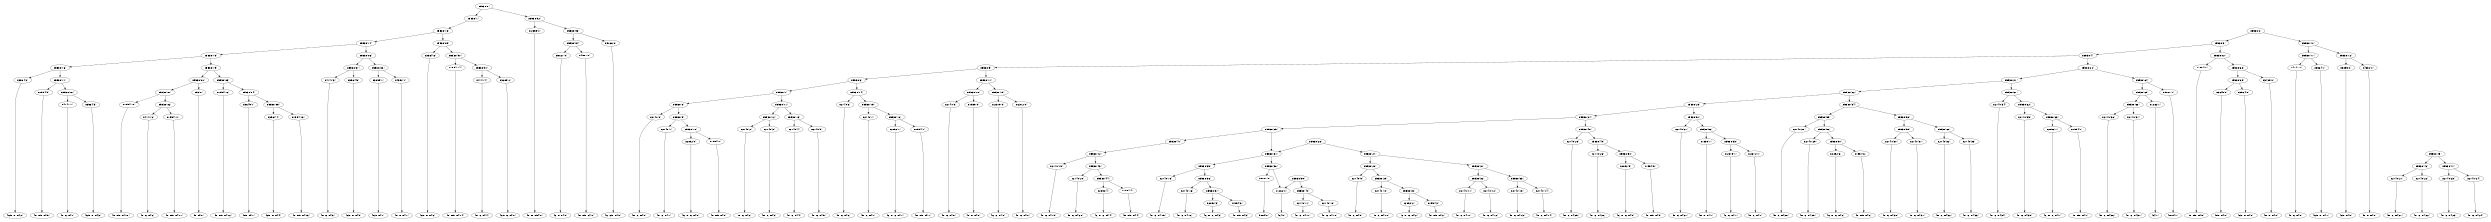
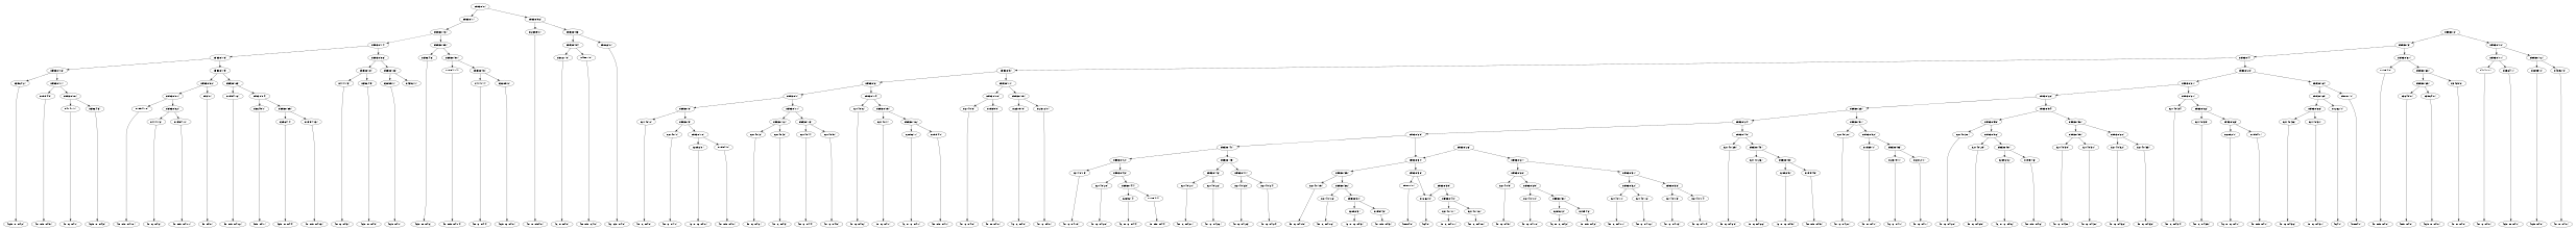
  digraph {
    "L5538(0)"
    "L5538(1)"
    "L5538(92)"
    "L5538(2)"
    "L5538(73)"
    "L-2359(0)"
    "L5538(93)"
    "L5538(3)"
    "L5538(70)"
    "L5538(74)"
    "L5538(89)"
    "L5538(94)"
    "L5066(0)"
    "L5538(4)"
    "L5538(67)"
    "L5538(71)"
    "L5538(72)"
    "L5538(75)"
    "L5538(86)"
    "L3564(6)"
    "L5538(90)"
    "L5027(0)"
    "L4581(0)"
    "L5538(5)"
    "L5538(20)"
    "L1954(8)"
    "L5538(68)"
    "L4741(0)"
    "L3564(1)"
    "L3895(0)"
    "L4392(0)"
    "L5538(76)"
    "L5538(79)"
    "L5538(87)"
    "L5538(88)"
    "L1954(14)"
    "L5538(91)"
    "L5538(6)"
    "L5538(17)"
    "L5538(21)"
    "L5538(64)"
    "L5538(69)"
    "L3429(0)"
    "L3564(2)"
    "L5538(77)"
    "L5538(80)"
    "L5538(83)"
    "L4741(3)"
    "L3564(5)"
    "L3895(1)"
    "L4392(1)"
    "L4741(4)"
    "L3289(0)"
    "L5538(7)"
    "L5538(14)"
    "L5538(18)"
    "L5538(19)"
    "L5538(22)"
    "L5538(61)"
    "L5538(65)"
    "L5007(1)"
    "L3649(0)"
    "L3564(0)"
    "L1954(9)"
    "L5538(78)"
    "L5538(81)"
    "L93(0)"
    "L1954(12)"
    "L5538(84)"
    "L5538(8)"
    "L5538(11)"
    "L2740(6)"
    "L5538(15)"
    "L2740(8)"
    "L1539(0)"
    "L-2379(0)"
    "L-2372(0)"
    "L5538(23)"
    "L5538(54)"
    "L2740(34)"
    "L5538(62)"
    "L5538(66)"
    "L1262(1)"
    "L4741(1)"
    "L3564(3)"
    "L1954(10)"
    "L5538(82)"
    "L3649(1)"
    "L5538(85)"
    "L2740(0)"
    "L5538(9)"
    "L5538(12)"
    "L5538(13)"
    "L2740(7)"
    "L5538(16)"
    "L5538(24)"
    "L5538(51)"
    "L5538(55)"
    "L5538(58)"
    "L2740(35)"
    "L5538(63)"
    "L2740(36)"
    "L2740(37)"
    "L4741(2)"
    "L1954(11)"
    "L3564(4)"
    "L1954(13)"
    "L2740(1)"
    "L5538(10)"
    "L2740(2)"
    "L2740(3)"
    "L2740(4)"
    "L2740(5)"
    "L2892(1)"
    "L1954(1)"
    "L5538(25)"
    "L5538(48)"
    "L2740(27)"
    "L5538(52)"
    "L2740(28)"
    "L5538(56)"
    "L5538(59)"
    "L5538(60)"
    "L2892(7)"
    "L1954(7)"
    "L2892(0)"
    "L1954(0)"
    "L5538(26)"
    "L5538(41)"
    "L2740(25)"
    "L5538(49)"
    "L1539(1)"
    "L5538(53)"
    "L2740(29)"
    "L5538(57)"
    "L2740(30)"
    "L2740(31)"
    "L2740(32)"
    "L2740(33)"
    "L5538(27)"
    "L5538(34)"
    "L5538(42)"
    "L5538(45)"
    "L2740(26)"
    "L5538(50)"
    "L-2379(1)"
    "L-2372(1)"
    "L2892(6)"
    "L1954(6)"
    "L5538(28)"
    "L5538(31)"
    "L5538(35)"
    "L5538(38)"
    "L2740(19)"
    "L5538(43)"
    "L5538(46)"
    "L5538(47)"
    "L2892(5)"
    "L1954(5)"
    "L2740(9)"
    "L5538(29)"
    "L5538(32)"
    "L5538(33)"
    "L2740(15)"
    "L5538(36)"
    "L5538(39)"
    "L5007(0)"
    "L2740(20)"
    "L5538(44)"
    "L2740(21)"
    "L2740(22)"
    "L2740(23)"
    "L2740(24)"
    "L2740(10)"
    "L5538(30)"
    "L2740(11)"
    "L2740(12)"
    "L2740(13)"
    "L2740(14)"
    "L2740(16)"
    "L5538(37)"
    "L5538(40)"
    "L1262(0)"
    "L2892(4)"
    "L1954(4)"
    "L2892(2)"
    "L1954(2)"
    "L2892(3)"
    "L1954(3)"
    "L2740(17)"
    "L2740(18)"
    "[D  G  B](0)"
    "[D  G  B](1)"
    "[C  D  G  A](0)"
    "[D  Fis  A](0)"
    "[D  G  B](2)"
    "[D  G  B](3)"
    "[D  G  B](4)"
    "[D  G  B](5)"
    "[D  G  B](6)"
    "[D  G  B](7)"
    "[C  D  G  A](1)"
    "[D  Fis  A](1)"
    "[D  G  B](8)"
    "[D  E  B](0)"
    "[C  G  B](0)"
    "[D  G  A](0)"
    "[D  G  B](9)"
    "[D  G  B](10)"
    "[C  D  G  A](2)"
    "[D  Fis  A](2)"
    "[D  G  B](11)"
    "[D  G  B](12)"
    "[D  G  B](13)"
    "[D  G  B](14)"
    "[D  G  B](15)"
    "[D  G  B](16)"
    "[C  D  G  A](3)"
    "[D  Fis  A](3)"
    "[D  G  B](17)"
    "[D  G  B](18)"
    "[G](0)"
    "[rest](0)"
    "[D  G  B](19)"
    "[D  G  B](20)"
    "[C  D  G  A](4)"
    "[D  Fis  A](4)"
    "[D  G  B](21)"
    "[D  G  B](22)"
    "[D  G  B](23)"
    "[D  G  B](24)"
    "[D  G  B](25)"
    "[D  G  B](26)"
    "[C  D  G  A](5)"
    "[D  Fis  A](5)"
    "[D  G  B](27)"
    "[D  E  B](1)"
    "[C  G  B](1)"
    "[D  G  A](1)"
    "[D  G  B](28)"
    "[D  G  B](29)"
    "[C  D  G  A](6)"
    "[D  Fis  A](6)"
    "[D  G  B](30)"
    "[D  G  B](31)"
    "[D  G  B](32)"
    "[D  G  B](33)"
    "[D  G  B](34)"
    "[D  G  B](35)"
    "[C  D  G  A](7)"
    "[D  Fis  A](7)"
    "[D  G  B](36)"
    "[D  G  B](37)"
    "[G](1)"
    "[rest](1)"
    "[D  Fis  A](8)"
    "[Fis  A](0)"
    "[Cis  E  A](0)"
    "[D  E  A](0)"
    "[E  G  A](0)"
    "[Cis  E  A](1)"
    "[Cis  A](0)"
    "[D  A  B](0)"
    "[Cis  E  A](2)"
    "[D  Fis  A](9)"
    "[E  G  A](1)"
    "[Cis  E  A](3)"
    "[D  Fis  A](10)"
    "[E  G  A](2)"
    "[D  Fis  A](11)"
    "[E  A](0)"
    "[D  Fis  A](12)"
    "[Fis  A](1)"
    "[Cis  E  A](4)"
    "[D  Fis  A](13)"
    "[E  G  A](3)"
    "[Cis  E  A](5)"
    "[Cis  A](1)"
-   "[D  A  B](1)"
    "[Cis  E  A](6)"
    "[D  Fis  A](14)"
    "[E  G  A](4)"
    "[Cis  G  A](0)"
    "[D  E  Fis](0)"
    "[C  A  B](0)"
    "[E  Fis  G](0)"
    "[C  Cis  D](0)"
    subgraph sub_1 {
      rank=min
      "L5538(0)"
    }
    subgraph sub_2 {
      rank=same
      "L5538(1)"
      "L5538(92)"
    }
    subgraph sub_3 {
      rank=same
      "L5538(2)"
      "L5538(73)"
      "L-2359(0)"
      "L5538(93)"
    }
    subgraph sub_4 {
      rank=same
      "L5538(3)"
      "L5538(70)"
      "L5538(74)"
      "L5538(89)"
      "L5538(94)"
      "L5066(0)"
    }
    subgraph sub_5 {
      rank=same
      "L5538(4)"
      "L5538(67)"
      "L5538(71)"
      "L5538(72)"
      "L5538(75)"
      "L5538(86)"
      "L3564(6)"
      "L5538(90)"
      "L5027(0)"
      "L4581(0)"
    }
    subgraph sub_6 {
      rank=same
      "L5538(5)"
      "L5538(20)"
      "L1954(8)"
      "L5538(68)"
      "L4741(0)"
      "L3564(1)"
      "L3895(0)"
      "L4392(0)"
      "L5538(76)"
      "L5538(79)"
      "L5538(87)"
      "L5538(88)"
      "L1954(14)"
      "L5538(91)"
    }
    subgraph sub_7 {
      rank=same
      "L5538(6)"
      "L5538(17)"
      "L5538(21)"
      "L5538(64)"
      "L5538(69)"
      "L3429(0)"
      "L3564(2)"
      "L5538(77)"
      "L5538(80)"
      "L5538(83)"
      "L4741(3)"
      "L3564(5)"
      "L3895(1)"
      "L4392(1)"
      "L4741(4)"
      "L3289(0)"
    }
    subgraph sub_8 {
      rank=same
      "L5538(7)"
      "L5538(14)"
      "L5538(18)"
      "L5538(19)"
      "L5538(22)"
      "L5538(61)"
      "L5538(65)"
      "L5007(1)"
      "L3649(0)"
      "L3564(0)"
      "L1954(9)"
      "L5538(78)"
      "L5538(81)"
      "L93(0)"
      "L1954(12)"
      "L5538(84)"
    }
    subgraph sub_9 {
      rank=same
      "L5538(8)"
      "L5538(11)"
      "L2740(6)"
      "L5538(15)"
      "L2740(8)"
      "L1539(0)"
      "L-2379(0)"
      "L-2372(0)"
      "L5538(23)"
      "L5538(54)"
      "L2740(34)"
      "L5538(62)"
      "L5538(66)"
      "L1262(1)"
      "L4741(1)"
      "L3564(3)"
      "L1954(10)"
      "L5538(82)"
      "L3649(1)"
      "L5538(85)"
    }
    subgraph sub_10 {
      rank=same
      "L2740(0)"
      "L5538(9)"
      "L5538(12)"
      "L5538(13)"
      "L2740(7)"
      "L5538(16)"
      "L5538(24)"
      "L5538(51)"
      "L5538(55)"
      "L5538(58)"
      "L2740(35)"
      "L5538(63)"
      "L2740(36)"
      "L2740(37)"
      "L4741(2)"
      "L1954(11)"
      "L3564(4)"
      "L1954(13)"
    }
    subgraph sub_11 {
      rank=same
      "L2740(1)"
      "L5538(10)"
      "L2740(2)"
      "L2740(3)"
      "L2740(4)"
      "L2740(5)"
      "L2892(1)"
      "L1954(1)"
      "L5538(25)"
      "L5538(48)"
      "L2740(27)"
      "L5538(52)"
      "L2740(28)"
      "L5538(56)"
      "L5538(59)"
      "L5538(60)"
      "L2892(7)"
      "L1954(7)"
    }
    subgraph sub_12 {
      rank=same
      "L2892(0)"
      "L1954(0)"
      "L5538(26)"
      "L5538(41)"
      "L2740(25)"
      "L5538(49)"
      "L1539(1)"
      "L5538(53)"
      "L2740(29)"
      "L5538(57)"
      "L2740(30)"
      "L2740(31)"
      "L2740(32)"
      "L2740(33)"
    }
    subgraph sub_13 {
      rank=same
      "L5538(27)"
      "L5538(34)"
      "L5538(42)"
      "L5538(45)"
      "L2740(26)"
      "L5538(50)"
      "L-2379(1)"
      "L-2372(1)"
      "L2892(6)"
      "L1954(6)"
    }
    subgraph sub_14 {
      rank=same
      "L5538(28)"
      "L5538(31)"
      "L5538(35)"
      "L5538(38)"
      "L2740(19)"
      "L5538(43)"
      "L5538(46)"
      "L5538(47)"
      "L2892(5)"
      "L1954(5)"
    }
    subgraph sub_15 {
      rank=same
      "L2740(9)"
      "L5538(29)"
      "L5538(32)"
      "L5538(33)"
      "L2740(15)"
      "L5538(36)"
      "L5538(39)"
      "L5007(0)"
      "L2740(20)"
      "L5538(44)"
      "L2740(21)"
      "L2740(22)"
      "L2740(23)"
      "L2740(24)"
    }
    subgraph sub_16 {
      rank=same
      "L2740(10)"
      "L5538(30)"
      "L2740(11)"
      "L2740(12)"
      "L2740(13)"
      "L2740(14)"
      "L2740(16)"
      "L5538(37)"
      "L5538(40)"
      "L1262(0)"
      "L2892(4)"
      "L1954(4)"
    }
    subgraph sub_17 {
      rank=same
      "L2892(2)"
      "L1954(2)"
      "L2892(3)"
      "L1954(3)"
      "L2740(17)"
      "L2740(18)"
    }
    subgraph sub_18 {
      rank=max
      "[D  G  B](0)"
      "[D  G  B](1)"
      "[C  D  G  A](0)"
      "[D  Fis  A](0)"
      "[D  G  B](2)"
      "[D  G  B](3)"
      "[D  G  B](4)"
      "[D  G  B](5)"
      "[D  G  B](6)"
      "[D  G  B](7)"
      "[C  D  G  A](1)"
      "[D  Fis  A](1)"
      "[D  G  B](8)"
      "[D  E  B](0)"
      "[C  G  B](0)"
      "[D  G  A](0)"
      "[D  G  B](9)"
      "[D  G  B](10)"
      "[C  D  G  A](2)"
      "[D  Fis  A](2)"
      "[D  G  B](11)"
      "[D  G  B](12)"
      "[D  G  B](13)"
      "[D  G  B](14)"
      "[D  G  B](15)"
      "[D  G  B](16)"
      "[C  D  G  A](3)"
      "[D  Fis  A](3)"
      "[D  G  B](17)"
      "[D  G  B](18)"
      "[G](0)"
      "[rest](0)"
      "[D  G  B](19)"
      "[D  G  B](20)"
      "[C  D  G  A](4)"
      "[D  Fis  A](4)"
      "[D  G  B](21)"
      "[D  G  B](22)"
      "[D  G  B](23)"
      "[D  G  B](24)"
      "[D  G  B](25)"
      "[D  G  B](26)"
      "[C  D  G  A](5)"
      "[D  Fis  A](5)"
      "[D  G  B](27)"
      "[D  E  B](1)"
      "[C  G  B](1)"
      "[D  G  A](1)"
      "[D  G  B](28)"
      "[D  G  B](29)"
      "[C  D  G  A](6)"
      "[D  Fis  A](6)"
      "[D  G  B](30)"
      "[D  G  B](31)"
      "[D  G  B](32)"
      "[D  G  B](33)"
      "[D  G  B](34)"
      "[D  G  B](35)"
      "[C  D  G  A](7)"
      "[D  Fis  A](7)"
      "[D  G  B](36)"
      "[D  G  B](37)"
      "[G](1)"
      "[rest](1)"
      "[D  Fis  A](8)"
      "[Fis  A](0)"
      "[Cis  E  A](0)"
      "[D  E  A](0)"
      "[E  G  A](0)"
      "[Cis  E  A](1)"
      "[Cis  A](0)"
      "[D  A  B](0)"
      "[Cis  E  A](2)"
      "[D  Fis  A](9)"
      "[E  G  A](1)"
      "[Cis  E  A](3)"
      "[D  Fis  A](10)"
      "[E  G  A](2)"
      "[D  Fis  A](11)"
      "[E  A](0)"
      "[D  Fis  A](12)"
      "[Fis  A](1)"
      "[Cis  E  A](4)"
      "[D  Fis  A](13)"
      "[E  G  A](3)"
      "[Cis  E  A](5)"
      "[Cis  A](1)"
-     "[D  A  B](1)"
      "[Cis  E  A](6)"
      "[D  Fis  A](14)"
      "[E  G  A](4)"
      "[Cis  G  A](0)"
      "[D  E  Fis](0)"
      "[C  A  B](0)"
      "[E  Fis  G](0)"
      "[C  Cis  D](0)"
    }
    "L5538(0)" -> "L5538(1)"
    "L5538(0)" -> "L5538(92)"
    "L5538(1)" -> "L5538(73)"
    "L5538(92)" -> "L-2359(0)"
    "L5538(92)" -> "L5538(93)"
    "L5538(2)" -> "L5538(3)"
    "L5538(2)" -> "L5538(70)"
    "L5538(73)" -> "L5538(74)"
    "L5538(73)" -> "L5538(89)"
    "L-2359(0)" -> "[D  E  Fis](0)"
    "L5538(93)" -> "L5538(94)"
    "L5538(93)" -> "L5066(0)"
    "L5538(3)" -> "L5538(4)"
    "L5538(3)" -> "L5538(67)"
    "L5538(70)" -> "L5538(71)"
    "L5538(70)" -> "L5538(72)"
    "L5538(74)" -> "L5538(75)"
    "L5538(74)" -> "L5538(86)"
    "L5538(89)" -> "L3564(6)"
    "L5538(89)" -> "L5538(90)"
    "L5538(94)" -> "L5027(0)"
    "L5538(94)" -> "L4581(0)"
    "L5066(0)" -> "[C  Cis  D](0)"
    "L5538(4)" -> "L5538(5)"
    "L5538(4)" -> "L5538(20)"
    "L5538(67)" -> "L1954(8)"
    "L5538(67)" -> "L5538(68)"
    "L5538(71)" -> "L4741(0)"
    "L5538(71)" -> "L3564(1)"
    "L5538(72)" -> "L3895(0)"
    "L5538(72)" -> "L4392(0)"
    "L5538(75)" -> "L5538(76)"
    "L5538(75)" -> "L5538(79)"
    "L5538(86)" -> "L5538(87)"
    "L5538(86)" -> "L5538(88)"
    "L3564(6)" -> "[Cis  E  A](6)"
    "L5538(90)" -> "L1954(14)"
    "L5538(90)" -> "L5538(91)"
    "L5027(0)" -> "[C  A  B](0)"
    "L4581(0)" -> "[E  Fis  G](0)"
    "L5538(5)" -> "L5538(6)"
    "L5538(5)" -> "L5538(17)"
    "L5538(20)" -> "L5538(21)"
    "L5538(20)" -> "L5538(64)"
    "L1954(8)" -> "[D  Fis  A](8)"
    "L5538(68)" -> "L5538(69)"
    "L5538(68)" -> "L3429(0)"
    "L4741(0)" -> "[E  G  A](0)"
    "L3564(1)" -> "[Cis  E  A](1)"
    "L3895(0)" -> "[Cis  A](0)"
    "L4392(0)" -> "[D  A  B](0)"
    "L5538(76)" -> "L3564(2)"
    "L5538(76)" -> "L5538(77)"
    "L5538(79)" -> "L5538(80)"
    "L5538(79)" -> "L5538(83)"
    "L5538(87)" -> "L4741(3)"
    "L5538(87)" -> "L3564(5)"
    "L5538(88)" -> "L3895(1)"
    "L5538(88)" -> "L4392(1)"
    "L1954(14)" -> "[D  Fis  A](14)"
    "L5538(91)" -> "L4741(4)"
    "L5538(91)" -> "L3289(0)"
    "L5538(6)" -> "L5538(7)"
    "L5538(6)" -> "L5538(14)"
    "L5538(17)" -> "L5538(18)"
    "L5538(17)" -> "L5538(19)"
    "L5538(21)" -> "L5538(22)"
    "L5538(21)" -> "L5538(61)"
    "L5538(64)" -> "L5538(65)"
    "L5538(64)" -> "L5007(1)"
    "L5538(69)" -> "L3649(0)"
    "L5538(69)" -> "L3564(0)"
    "L3429(0)" -> "[D  E  A](0)"
    "L3564(2)" -> "[Cis  E  A](2)"
    "L5538(77)" -> "L1954(9)"
    "L5538(77)" -> "L5538(78)"
    "L5538(80)" -> "L5538(81)"
    "L5538(80)" -> "L93(0)"
    "L5538(83)" -> "L1954(12)"
    "L5538(83)" -> "L5538(84)"
    "L4741(3)" -> "[E  G  A](3)"
    "L3564(5)" -> "[Cis  E  A](5)"
    "L3895(1)" -> "[Cis  A](1)"
-   "L4392(1)" -> "[D  A  B](1)"
    "L4741(4)" -> "[E  G  A](4)"
    "L3289(0)" -> "[Cis  G  A](0)"
    "L5538(7)" -> "L5538(8)"
    "L5538(7)" -> "L5538(11)"
    "L5538(14)" -> "L2740(6)"
    "L5538(14)" -> "L5538(15)"
    "L5538(18)" -> "L2740(8)"
    "L5538(18)" -> "L1539(0)"
    "L5538(19)" -> "L-2379(0)"
    "L5538(19)" -> "L-2372(0)"
    "L5538(22)" -> "L5538(23)"
    "L5538(22)" -> "L5538(54)"
    "L5538(61)" -> "L2740(34)"
    "L5538(61)" -> "L5538(62)"
    "L5538(65)" -> "L5538(66)"
    "L5538(65)" -> "L1262(1)"
    "L5007(1)" -> "[rest](1)"
    "L3649(0)" -> "[Fis  A](0)"
    "L3564(0)" -> "[Cis  E  A](0)"
    "L1954(9)" -> "[D  Fis  A](9)"
    "L5538(78)" -> "L4741(1)"
    "L5538(78)" -> "L3564(3)"
    "L5538(81)" -> "L1954(10)"
    "L5538(81)" -> "L5538(82)"
    "L93(0)" -> "[E  A](0)"
    "L1954(12)" -> "[D  Fis  A](12)"
    "L5538(84)" -> "L3649(1)"
    "L5538(84)" -> "L5538(85)"
    "L5538(8)" -> "L2740(0)"
    "L5538(8)" -> "L5538(9)"
    "L5538(11)" -> "L5538(12)"
    "L5538(11)" -> "L5538(13)"
    "L2740(6)" -> "[D  G  B](6)"
    "L5538(15)" -> "L2740(7)"
    "L5538(15)" -> "L5538(16)"
    "L2740(8)" -> "[D  G  B](8)"
    "L1539(0)" -> "[D  E  B](0)"
    "L-2379(0)" -> "[C  G  B](0)"
    "L-2372(0)" -> "[D  G  A](0)"
    "L5538(23)" -> "L5538(24)"
    "L5538(23)" -> "L5538(51)"
    "L5538(54)" -> "L5538(55)"
    "L5538(54)" -> "L5538(58)"
    "L2740(34)" -> "[D  G  B](34)"
    "L5538(62)" -> "L2740(35)"
    "L5538(62)" -> "L5538(63)"
    "L5538(66)" -> "L2740(36)"
    "L5538(66)" -> "L2740(37)"
    "L1262(1)" -> "[G](1)"
    "L4741(1)" -> "[E  G  A](1)"
    "L3564(3)" -> "[Cis  E  A](3)"
    "L1954(10)" -> "[D  Fis  A](10)"
    "L5538(82)" -> "L4741(2)"
    "L5538(82)" -> "L1954(11)"
    "L3649(1)" -> "[Fis  A](1)"
    "L5538(85)" -> "L3564(4)"
    "L5538(85)" -> "L1954(13)"
    "L2740(0)" -> "[D  G  B](0)"
    "L5538(9)" -> "L2740(1)"
    "L5538(9)" -> "L5538(10)"
    "L5538(12)" -> "L2740(2)"
    "L5538(12)" -> "L2740(3)"
    "L5538(13)" -> "L2740(4)"
    "L5538(13)" -> "L2740(5)"
    "L2740(7)" -> "[D  G  B](7)"
    "L5538(16)" -> "L2892(1)"
    "L5538(16)" -> "L1954(1)"
    "L5538(24)" -> "L5538(25)"
    "L5538(24)" -> "L5538(48)"
    "L5538(51)" -> "L2740(27)"
    "L5538(51)" -> "L5538(52)"
    "L5538(55)" -> "L2740(28)"
    "L5538(55)" -> "L5538(56)"
    "L5538(58)" -> "L5538(59)"
    "L5538(58)" -> "L5538(60)"
    "L2740(35)" -> "[D  G  B](35)"
    "L5538(63)" -> "L2892(7)"
    "L5538(63)" -> "L1954(7)"
    "L2740(36)" -> "[D  G  B](36)"
    "L2740(37)" -> "[D  G  B](37)"
    "L4741(2)" -> "[E  G  A](2)"
    "L1954(11)" -> "[D  Fis  A](11)"
    "L3564(4)" -> "[Cis  E  A](4)"
    "L1954(13)" -> "[D  Fis  A](13)"
    "L2740(1)" -> "[D  G  B](1)"
    "L5538(10)" -> "L2892(0)"
    "L5538(10)" -> "L1954(0)"
    "L2740(2)" -> "[D  G  B](2)"
    "L2740(3)" -> "[D  G  B](3)"
    "L2740(4)" -> "[D  G  B](4)"
    "L2740(5)" -> "[D  G  B](5)"
    "L2892(1)" -> "[C  D  G  A](1)"
    "L1954(1)" -> "[D  Fis  A](1)"
    "L5538(25)" -> "L5538(41)"
    "L5538(25)" -> "L5538(34)"
    "L5538(48)" -> "L2740(25)"
    "L5538(48)" -> "L5538(49)"
    "L2740(27)" -> "[D  G  B](27)"
    "L5538(52)" -> "L1539(1)"
    "L5538(52)" -> "L5538(53)"
    "L2740(28)" -> "[D  G  B](28)"
    "L5538(56)" -> "L2740(29)"
    "L5538(56)" -> "L5538(57)"
    "L5538(59)" -> "L2740(30)"
    "L5538(59)" -> "L2740(31)"
    "L5538(60)" -> "L2740(32)"
    "L5538(60)" -> "L2740(33)"
    "L2892(7)" -> "[C  D  G  A](7)"
    "L1954(7)" -> "[D  Fis  A](7)"
    "L2892(0)" -> "[C  D  G  A](0)"
    "L1954(0)" -> "[D  Fis  A](0)"
    "L5538(26)" -> "L5538(27)"
    "L5538(26)" -> "L5538(34)"
    "L5538(41)" -> "L5538(42)"
+   "L5538(41)" -> "L5538(45)"
    "L2740(25)" -> "[D  G  B](25)"
    "L5538(49)" -> "L2740(26)"
    "L5538(49)" -> "L5538(50)"
    "L1539(1)" -> "[D  E  B](1)"
    "L5538(53)" -> "L-2379(1)"
    "L5538(53)" -> "L-2372(1)"
    "L2740(29)" -> "[D  G  B](29)"
    "L5538(57)" -> "L2892(6)"
    "L5538(57)" -> "L1954(6)"
    "L2740(30)" -> "[D  G  B](30)"
    "L2740(31)" -> "[D  G  B](31)"
    "L2740(32)" -> "[D  G  B](32)"
    "L2740(33)" -> "[D  G  B](33)"
    "L5538(27)" -> "L5538(28)"
    "L5538(27)" -> "L5538(31)"
    "L5538(34)" -> "L5538(35)"
    "L5538(34)" -> "L5538(38)"
    "L5538(42)" -> "L2740(19)"
    "L5538(42)" -> "L5538(43)"
    "L5538(45)" -> "L5538(46)"
    "L5538(45)" -> "L5538(47)"
    "L2740(26)" -> "[D  G  B](26)"
    "L5538(50)" -> "L2892(5)"
    "L5538(50)" -> "L1954(5)"
    "L-2379(1)" -> "[C  G  B](1)"
    "L-2372(1)" -> "[D  G  A](1)"
    "L2892(6)" -> "[C  D  G  A](6)"
    "L1954(6)" -> "[D  Fis  A](6)"
    "L5538(28)" -> "L2740(9)"
    "L5538(28)" -> "L5538(29)"
    "L5538(31)" -> "L5538(32)"
    "L5538(31)" -> "L5538(33)"
    "L5538(35)" -> "L2740(15)"
    "L5538(35)" -> "L5538(36)"
    "L5538(38)" -> "L5007(0)"
    "L5538(38)" -> "L1262(0)"
    "L2740(19)" -> "[D  G  B](19)"
    "L5538(43)" -> "L2740(20)"
    "L5538(43)" -> "L5538(44)"
    "L5538(46)" -> "L2740(21)"
    "L5538(46)" -> "L2740(22)"
    "L5538(47)" -> "L2740(23)"
    "L5538(47)" -> "L2740(24)"
    "L2892(5)" -> "[C  D  G  A](5)"
    "L1954(5)" -> "[D  Fis  A](5)"
    "L2740(9)" -> "[D  G  B](9)"
    "L5538(29)" -> "L2740(10)"
    "L5538(29)" -> "L5538(30)"
    "L5538(32)" -> "L2740(11)"
    "L5538(32)" -> "L2740(12)"
    "L5538(33)" -> "L2740(13)"
    "L5538(33)" -> "L2740(14)"
    "L2740(15)" -> "[D  G  B](15)"
    "L5538(36)" -> "L2740(16)"
    "L5538(36)" -> "L5538(37)"
    "L5538(39)" -> "L5538(40)"
    "L5538(39)" -> "L1262(0)"
    "L5007(0)" -> "[rest](0)"
    "L2740(20)" -> "[D  G  B](20)"
    "L5538(44)" -> "L2892(4)"
    "L5538(44)" -> "L1954(4)"
    "L2740(21)" -> "[D  G  B](21)"
    "L2740(22)" -> "[D  G  B](22)"
    "L2740(23)" -> "[D  G  B](23)"
    "L2740(24)" -> "[D  G  B](24)"
    "L2740(10)" -> "[D  G  B](10)"
    "L5538(30)" -> "L2892(2)"
    "L5538(30)" -> "L1954(2)"
    "L2740(11)" -> "[D  G  B](11)"
    "L2740(12)" -> "[D  G  B](12)"
    "L2740(13)" -> "[D  G  B](13)"
    "L2740(14)" -> "[D  G  B](14)"
    "L2740(16)" -> "[D  G  B](16)"
    "L5538(37)" -> "L2892(3)"
    "L5538(37)" -> "L1954(3)"
    "L5538(40)" -> "L2740(17)"
    "L5538(40)" -> "L2740(18)"
    "L1262(0)" -> "[G](0)"
    "L2892(4)" -> "[C  D  G  A](4)"
    "L1954(4)" -> "[D  Fis  A](4)"
    "L2892(2)" -> "[C  D  G  A](2)"
    "L1954(2)" -> "[D  Fis  A](2)"
    "L2892(3)" -> "[C  D  G  A](3)"
    "L1954(3)" -> "[D  Fis  A](3)"
    "L2740(17)" -> "[D  G  B](17)"
    "L2740(18)" -> "[D  G  B](18)"
  }
